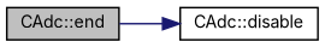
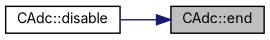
  digraph {
    rankdir=LR
    fontname=Inter
    node [color=black fontname=Inter fontsize=10 shape=record style=filled]
    n1 [fillcolor=grey75 fontcolor=black height=0.2 label="CAdc::end" width=0.4]
    n2 [fillcolor=white height=0.2 label="CAdc::disable" width=0.4]
-   n1 -> n2 [color=midnightblue fontname=Inter fontsize=10 labelfontname=Helvetica labelfontsize=10 style=solid]
+   n2 -> n1 [color=midnightblue fontname=Inter fontsize=10 labelfontname=Helvetica labelfontsize=10 style=solid]
  }
